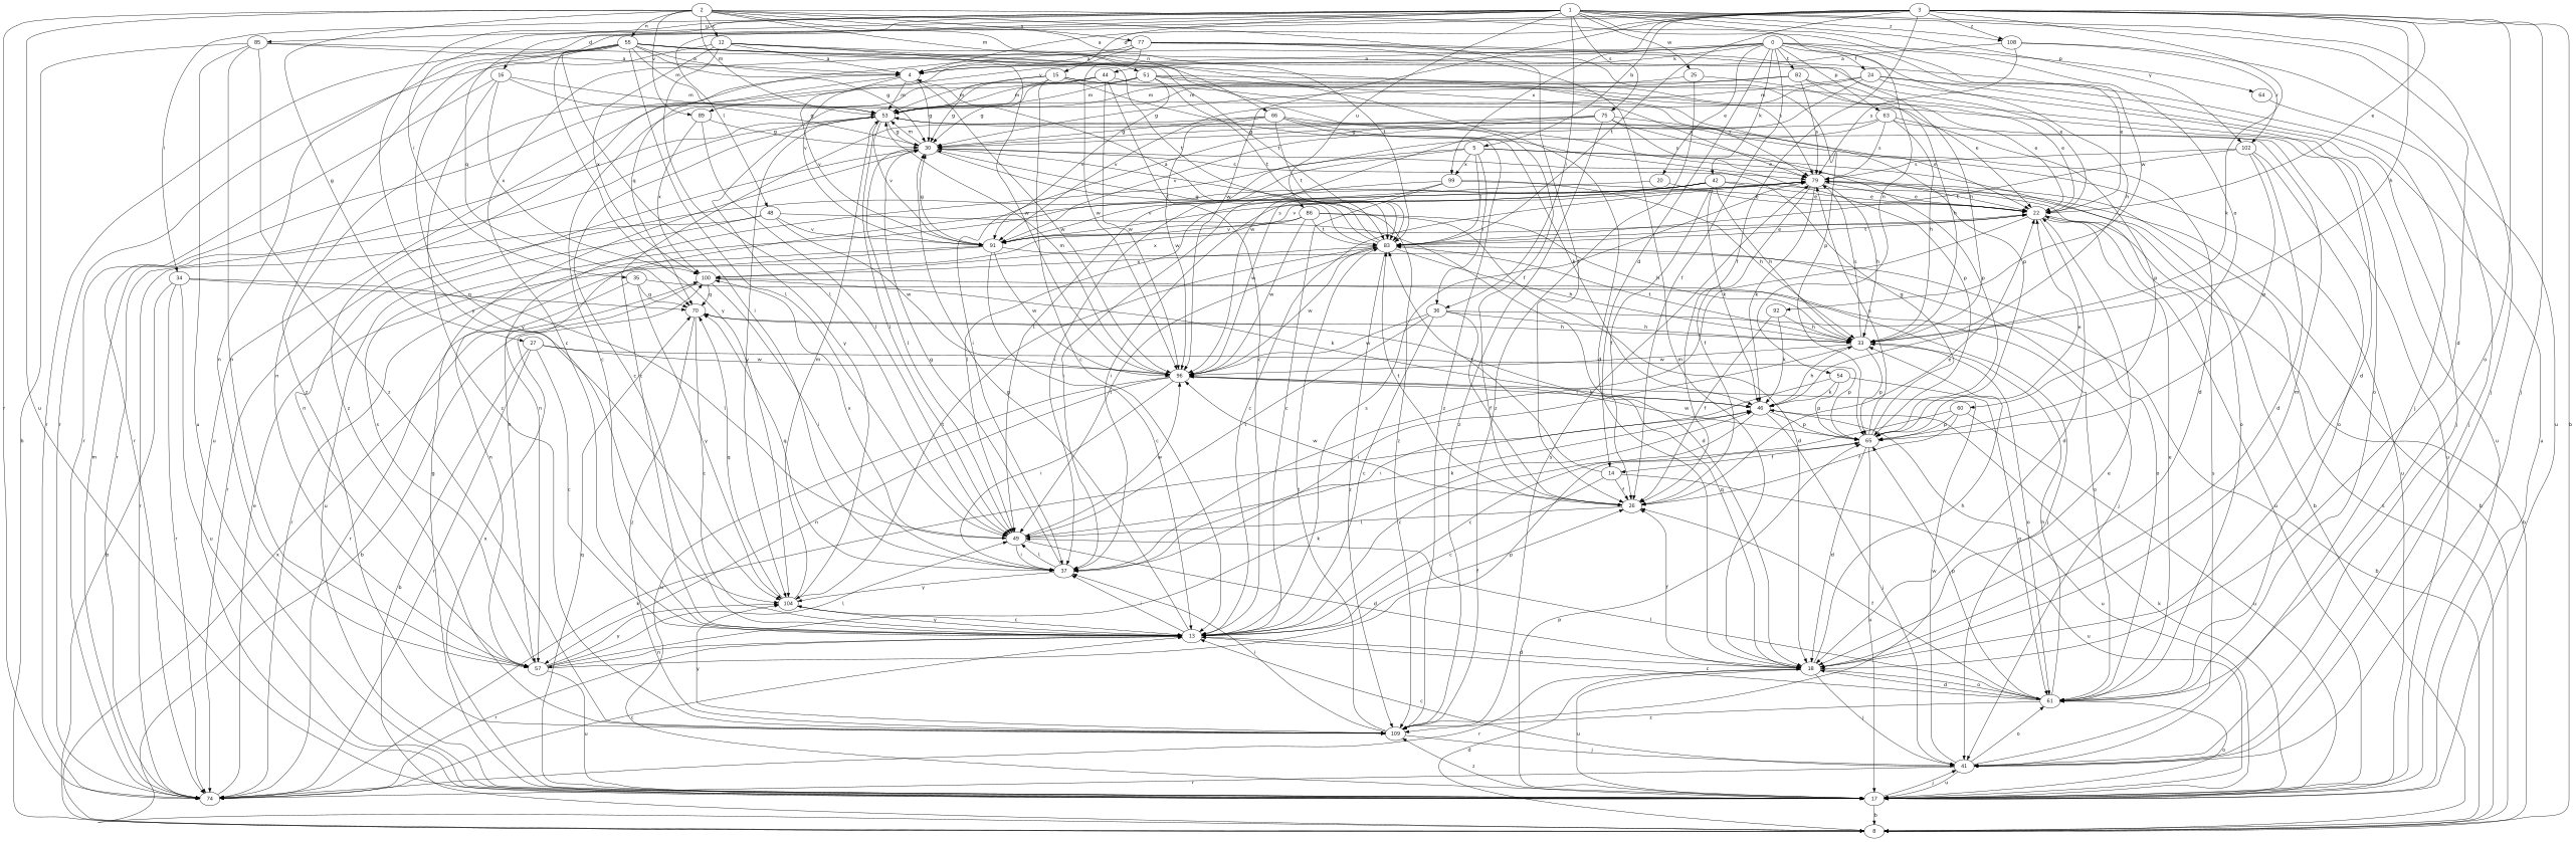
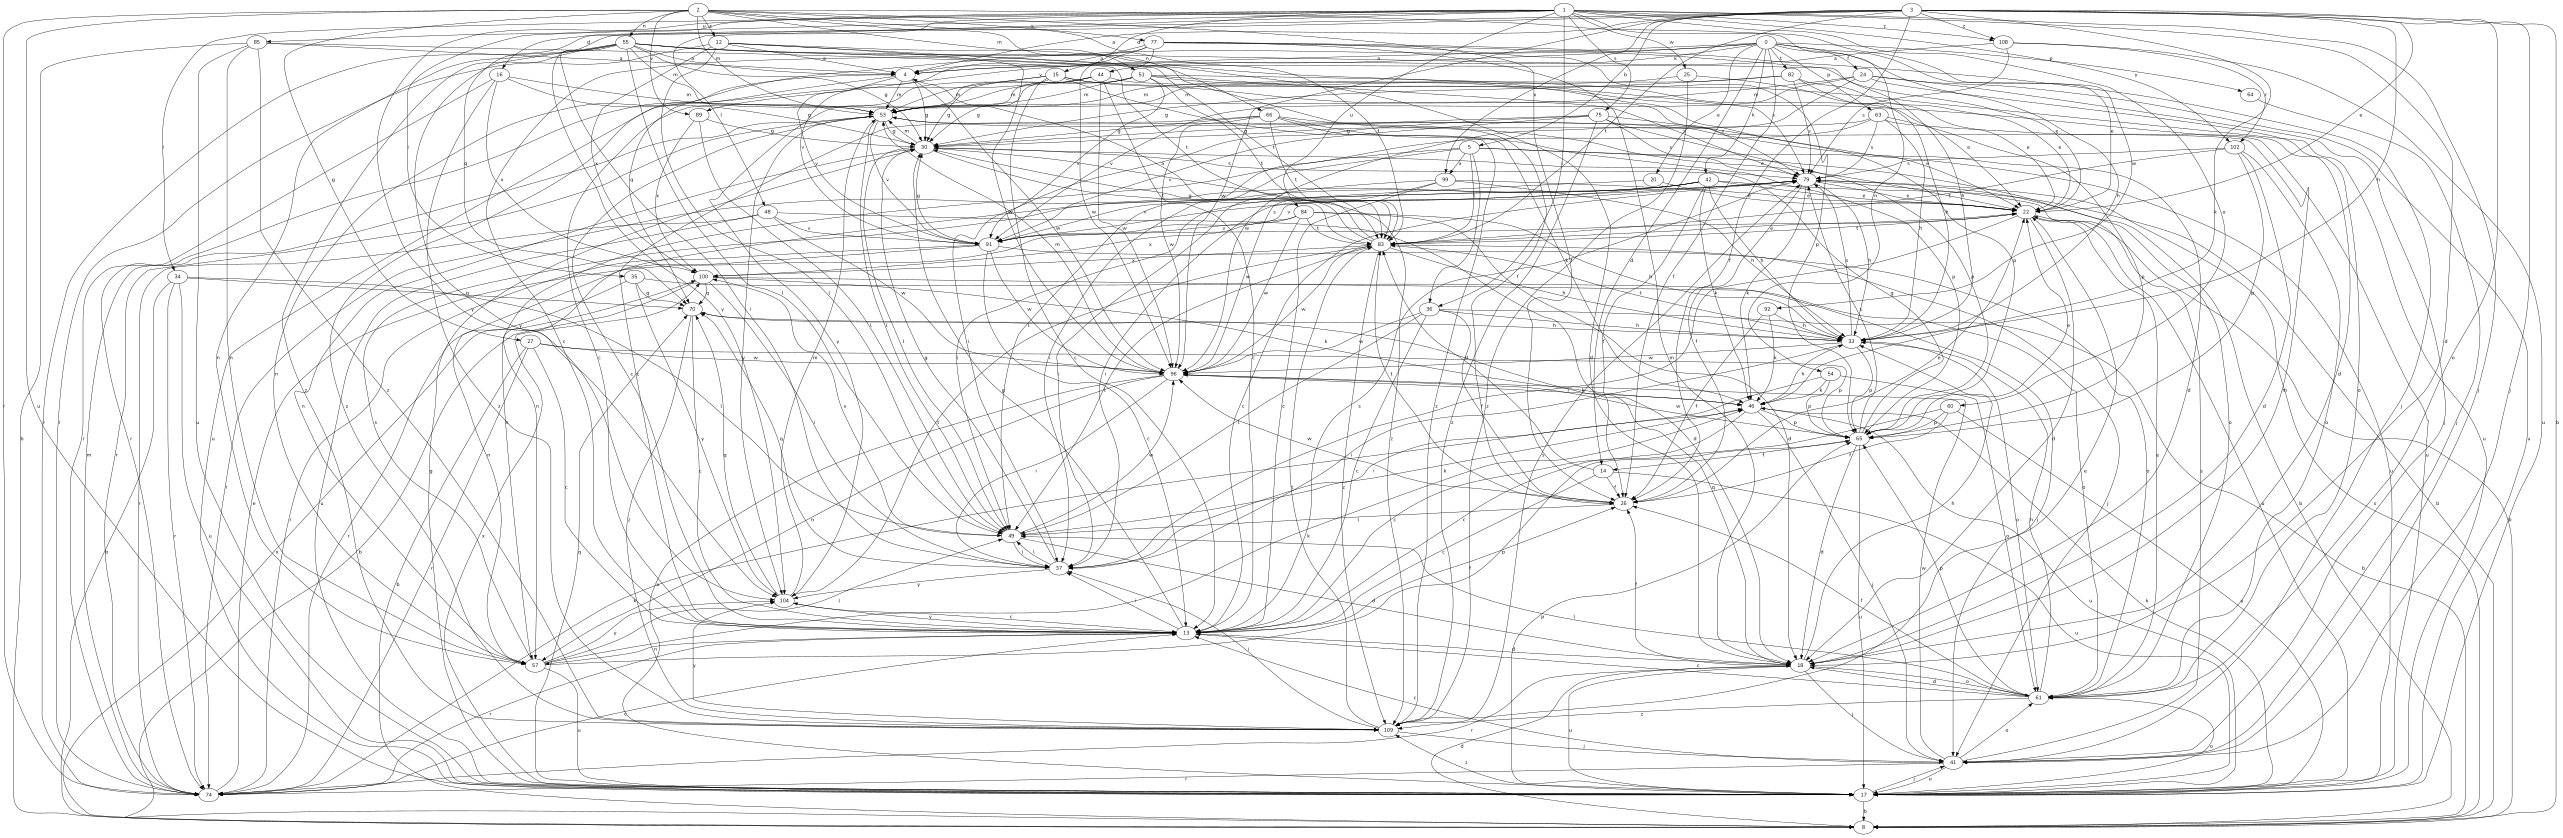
  strict digraph {
    fontname=Nunito
    node [fontname=Nunito]
    edge [fontname=Nunito]
    0
    4
    14
    20
    22
    24
    26
    33
    42
    44
    63
    64
    70
    82
    89
    53
    96
    30
    57
    91
    109
    83
    n23 [label=17]
    13
    49
    18
    8
    37
    41
    61
    79
    65
    74
    46
    104
    100
    1
    15
    16
    34
    35
    36
    48
    60
    75
-   84 [label=86]
+   84
    85
    92
    n49 [label=25]
    102
    108
    2
    12
    27
    51
    54
    55
    n58 [label=66]
    77
    3
    5
    99
    0 -> 4 [label=a]
    0 -> 14 [label=d]
    0 -> 20 [label=e]
    0 -> 22 [label=e]
    0 -> 24 [label=f]
    0 -> 26 [label=f]
    0 -> 33 [label=h]
    0 -> 42 [label=k]
    0 -> 44 [label=k]
    0 -> 63 [label=p]
    0 -> 64 [label=p]
    0 -> 70 [label=q]
    0 -> 82 [label=t]
    0 -> 89 [label=v]
    4 -> 53 [label=m]
    4 -> 96 [label=w]
    4 -> 30 [label=g]
    4 -> 57 [label=n]
    4 -> 91 [label=v]
    4 -> 109 [label=z]
    14 -> 26 [label=f]
-   14 -> 83 [label=t]
+   14 -> 83 [label=d]
    14 -> n23 [label=u]
    14 -> 13 [label=c]
    20 -> 22 [label=e]
    20 -> 49 [label=l]
    22 -> 83 [label=t]
    22 -> n23 [label=u]
    22 -> 18 [label=d]
    22 -> 8 [label=b]
    22 -> 37 [label=i]
    24 -> 53 [label=m]
    24 -> 96 [label=w]
    24 -> 91 [label=v]
    24 -> n23 [label=u]
    24 -> 41 [label=j]
    24 -> 61 [label=o]
    26 -> 22 [label=e]
    26 -> 96 [label=w]
    26 -> 83 [label=t]
    26 -> 49 [label=l]
    33 -> 96 [label=w]
    33 -> 83 [label=t]
    33 -> 37 [label=i]
    33 -> 61 [label=o]
    33 -> 79 [label=s]
    33 -> 65 [label=p]
    42 -> 22 [label=e]
    42 -> 26 [label=f]
    42 -> 33 [label=h]
    42 -> 57 [label=n]
    42 -> 91 [label=v]
    42 -> 8 [label=b]
    42 -> 37 [label=i]
    42 -> 74 [label=r]
    42 -> 46 [label=k]
    44 -> 53 [label=m]
    44 -> 96 [label=w]
    44 -> 30 [label=g]
    44 -> n23 [label=u]
    44 -> 13 [label=c]
    44 -> 104 [label=y]
    63 -> 33 [label=h]
    63 -> 30 [label=g]
    63 -> n23 [label=u]
    63 -> 49 [label=l]
    63 -> 79 [label=s]
    63 -> 65 [label=p]
    64 -> 41 [label=j]
    70 -> 33 [label=h]
    70 -> 109 [label=z]
    70 -> 13 [label=c]
    82 -> 22 [label=e]
    82 -> 33 [label=h]
    82 -> 53 [label=m]
    82 -> 30 [label=g]
    82 -> 79 [label=s]
    89 -> 30 [label=g]
    89 -> 49 [label=l]
    89 -> 100 [label=x]
    53 -> 30 [label=g]
    53 -> 91 [label=v]
    53 -> 13 [label=c]
    53 -> 49 [label=l]
    53 -> 18 [label=d]
    53 -> 74 [label=r]
    53 -> 104 [label=y]
    96 -> 53 [label=m]
    96 -> 57 [label=n]
    96 -> n23 [label=u]
    96 -> 37 [label=i]
    96 -> 46 [label=k]
    30 -> 53 [label=m]
    30 -> 57 [label=n]
    30 -> 109 [label=z]
    30 -> 83 [label=t]
    30 -> 49 [label=l]
    30 -> 79 [label=s]
    57 -> n23 [label=u]
    57 -> 49 [label=l]
    57 -> 79 [label=s]
    57 -> 65 [label=p]
    57 -> 46 [label=k]
    57 -> 104 [label=y]
    91 -> 96 [label=w]
    91 -> 30 [label=g]
    91 -> 57 [label=n]
    91 -> 13 [label=c]
    91 -> 61 [label=o]
    91 -> 79 [label=s]
    91 -> 74 [label=r]
    109 -> 22 [label=e]
    109 -> 83 [label=t]
    109 -> 37 [label=i]
    109 -> 41 [label=j]
    109 -> 79 [label=s]
    109 -> 104 [label=y]
    83 -> 4 [label=a]
    83 -> 22 [label=e]
    83 -> 33 [label=h]
    83 -> 96 [label=w]
    83 -> 30 [label=g]
    83 -> 109 [label=z]
    83 -> 49 [label=l]
    83 -> 41 [label=j]
    83 -> 100 [label=x]
    n23 -> 70 [label=q]
    n23 -> 30 [label=g]
    n23 -> 109 [label=z]
    n23 -> 8 [label=b]
    n23 -> 41 [label=j]
    n23 -> 61 [label=o]
    n23 -> 65 [label=p]
    n23 -> 46 [label=k]
    n23 -> 100 [label=x]
    13 -> 26 [label=f]
    13 -> 30 [label=g]
    13 -> 57 [label=n]
    13 -> 18 [label=d]
    13 -> 37 [label=i]
    13 -> 79 [label=s]
    13 -> 74 [label=r]
    13 -> 104 [label=y]
    49 -> 96 [label=w]
    49 -> 18 [label=d]
    49 -> 37 [label=i]
    49 -> 46 [label=k]
    49 -> 100 [label=x]
    18 -> 26 [label=f]
    18 -> 33 [label=h]
    18 -> 70 [label=q]
    18 -> 53 [label=m]
    18 -> n23 [label=u]
    18 -> 41 [label=j]
    18 -> 61 [label=o]
    18 -> 74 [label=r]
    8 -> 18 [label=d]
    8 -> 79 [label=s]
    8 -> 100 [label=x]
    37 -> 70 [label=q]
    37 -> 30 [label=g]
    37 -> 49 [label=l]
    37 -> 104 [label=y]
    41 -> 96 [label=w]
    41 -> n23 [label=u]
    41 -> 13 [label=c]
    41 -> 61 [label=o]
    41 -> 79 [label=s]
    41 -> 74 [label=r]
    61 -> 22 [label=e]
    61 -> 26 [label=f]
    61 -> 33 [label=h]
    61 -> 109 [label=z]
    61 -> 13 [label=c]
    61 -> 49 [label=l]
    61 -> 18 [label=d]
    61 -> 65 [label=p]
    79 -> 22 [label=e]
    79 -> 26 [label=f]
    79 -> 33 [label=h]
    79 -> 91 [label=v]
    79 -> 13 [label=c]
    79 -> 8 [label=b]
    79 -> 46 [label=k]
    65 -> 14 [label=f]
    65 -> 22 [label=e]
    65 -> 96 [label=w]
    65 -> 30 [label=g]
    65 -> n23 [label=u]
    65 -> 18 [label=d]
    65 -> 79 [label=s]
    74 -> 22 [label=e]
    74 -> 53 [label=m]
    74 -> 13 [label=c]
    74 -> 46 [label=k]
    46 -> 33 [label=h]
    46 -> n23 [label=u]
    46 -> 13 [label=c]
    46 -> 41 [label=j]
    46 -> 65 [label=p]
    104 -> 70 [label=q]
    104 -> 53 [label=m]
    104 -> 83 [label=t]
    104 -> 13 [label=c]
    100 -> 70 [label=q]
    100 -> 8 [label=b]
    100 -> 37 [label=i]
    100 -> 41 [label=j]
    100 -> 46 [label=k]
    1 -> 18 [label=d]
    1 -> 41 [label=j]
    1 -> 104 [label=y]
    1 -> 15 [label=d]
    1 -> 16 [label=d]
    1 -> 34 [label=i]
    1 -> 35 [label=i]
    1 -> 36 [label=i]
    1 -> 48 [label=l]
    1 -> 60 [label=o]
    1 -> 75 [label=s]
    1 -> 84 [label=u]
    1 -> 85 [label=u]
    1 -> 92 [label=w]
    1 -> n49 [label=w]
    1 -> 102 [label=y]
    1 -> 108 [label=z]
    15 -> 53 [label=m]
    15 -> 30 [label=g]
    15 -> 109 [label=z]
    15 -> 13 [label=c]
    15 -> 18 [label=d]
    15 -> 79 [label=s]
    15 -> 74 [label=r]
    16 -> 53 [label=m]
    16 -> 30 [label=g]
    16 -> 109 [label=z]
    16 -> 74 [label=r]
    16 -> 100 [label=x]
    34 -> 70 [label=q]
    34 -> n23 [label=u]
    34 -> 49 [label=l]
    34 -> 8 [label=b]
    34 -> 74 [label=r]
    35 -> 70 [label=q]
    35 -> 61 [label=o]
    35 -> 74 [label=r]
    35 -> 104 [label=y]
    36 -> 26 [label=f]
    36 -> 33 [label=h]
    36 -> 96 [label=w]
    36 -> 13 [label=c]
    36 -> 49 [label=l]
    36 -> 8 [label=b]
    48 -> 96 [label=w]
    48 -> 91 [label=v]
    48 -> n23 [label=u]
    48 -> 18 [label=d]
    48 -> 74 [label=r]
    60 -> 26 [label=f]
    60 -> n23 [label=u]
    60 -> 13 [label=c]
    60 -> 65 [label=p]
    75 -> 22 [label=e]
    75 -> 30 [label=g]
    75 -> 91 [label=v]
    75 -> 109 [label=z]
    75 -> 37 [label=i]
    75 -> 79 [label=s]
    75 -> 65 [label=p]
    84 -> 33 [label=h]
    84 -> 96 [label=w]
    84 -> 91 [label=v]
    84 -> 83 [label=t]
    84 -> 18 [label=d]
    84 -> 100 [label=x]
    85 -> 4 [label=a]
    85 -> 57 [label=n]
    85 -> 109 [label=z]
    85 -> 83 [label=t]
    85 -> n23 [label=u]
    85 -> 8 [label=b]
    92 -> 26 [label=f]
    92 -> 33 [label=h]
    92 -> 46 [label=k]
    n49 -> 22 [label=e]
    n49 -> 53 [label=m]
    n49 -> 109 [label=z]
    102 -> 83 [label=t]
    102 -> 18 [label=d]
    102 -> 61 [label=o]
    102 -> 79 [label=s]
    102 -> 65 [label=p]
    108 -> 4 [label=a]
    108 -> n23 [label=u]
    108 -> 79 [label=s]
    108 -> 102 [label=r]
    2 -> 26 [label=f]
    2 -> 89 [label=v]
    2 -> 53 [label=m]
    2 -> 83 [label=t]
    2 -> n23 [label=u]
    2 -> 74 [label=r]
    2 -> 12 [label=c]
    2 -> 27 [label=g]
    2 -> 51 [label=m]
    2 -> 54 [label=n]
    2 -> 55 [label=n]
    2 -> n58 [label=n]
    2 -> 77 [label=s]
    12 -> 4 [label=a]
    12 -> 96 [label=w]
    12 -> 49 [label=l]
    12 -> 18 [label=d]
    12 -> 79 [label=s]
    12 -> 74 [label=r]
    12 -> 100 [label=x]
    27 -> 96 [label=w]
    27 -> 13 [label=c]
    27 -> 8 [label=b]
    27 -> 65 [label=p]
    27 -> 74 [label=r]
    51 -> 22 [label=e]
    51 -> 53 [label=m]
    51 -> 91 [label=v]
    51 -> 83 [label=t]
    51 -> n23 [label=u]
    51 -> 13 [label=c]
    51 -> 79 [label=s]
    51 -> 65 [label=p]
    54 -> 37 [label=i]
    54 -> 61 [label=o]
    54 -> 65 [label=p]
    54 -> 46 [label=k]
    55 -> 4 [label=a]
    55 -> 22 [label=e]
    55 -> 26 [label=f]
    55 -> 53 [label=m]
    55 -> 30 [label=g]
    55 -> 57 [label=n]
    55 -> 109 [label=z]
    55 -> 83 [label=t]
    55 -> 49 [label=l]
    55 -> 37 [label=i]
    55 -> 74 [label=r]
    55 -> 104 [label=y]
    n58 -> 22 [label=e]
    n58 -> 96 [label=w]
    n58 -> 30 [label=g]
    n58 -> 83 [label=t]
    n58 -> 13 [label=c]
    n58 -> 65 [label=p]
    n58 -> 46 [label=k]
    77 -> 4 [label=a]
    77 -> 33 [label=h]
    77 -> 96 [label=w]
    77 -> 91 [label=v]
    77 -> 13 [label=c]
    77 -> 18 [label=m]
    77 -> 41 [label=j]
    77 -> 65 [label=p]
    3 -> 4 [label=a]
    3 -> 22 [label=e]
    3 -> 26 [label=f]
    3 -> 33 [label=h]
    3 -> 70 [label=q]
    3 -> 96 [label=w]
    3 -> 83 [label=t]
    3 -> 8 [label=b]
    3 -> 41 [label=j]
    3 -> 61 [label=o]
    3 -> 46 [label=k]
    3 -> 104 [label=y]
    3 -> 108 [label=z]
    3 -> 5 [label=b]
    3 -> 99 [label=x]
    5 -> 57 [label=n]
    5 -> 83 [label=t]
    5 -> n23 [label=u]
    5 -> 37 [label=i]
    5 -> 61 [label=o]
    5 -> 36 [label=i]
    5 -> 99 [label=x]
    99 -> 22 [label=e]
    99 -> 33 [label=h]
    99 -> 96 [label=w]
    99 -> 13 [label=c]
    99 -> 37 [label=i]
  }
